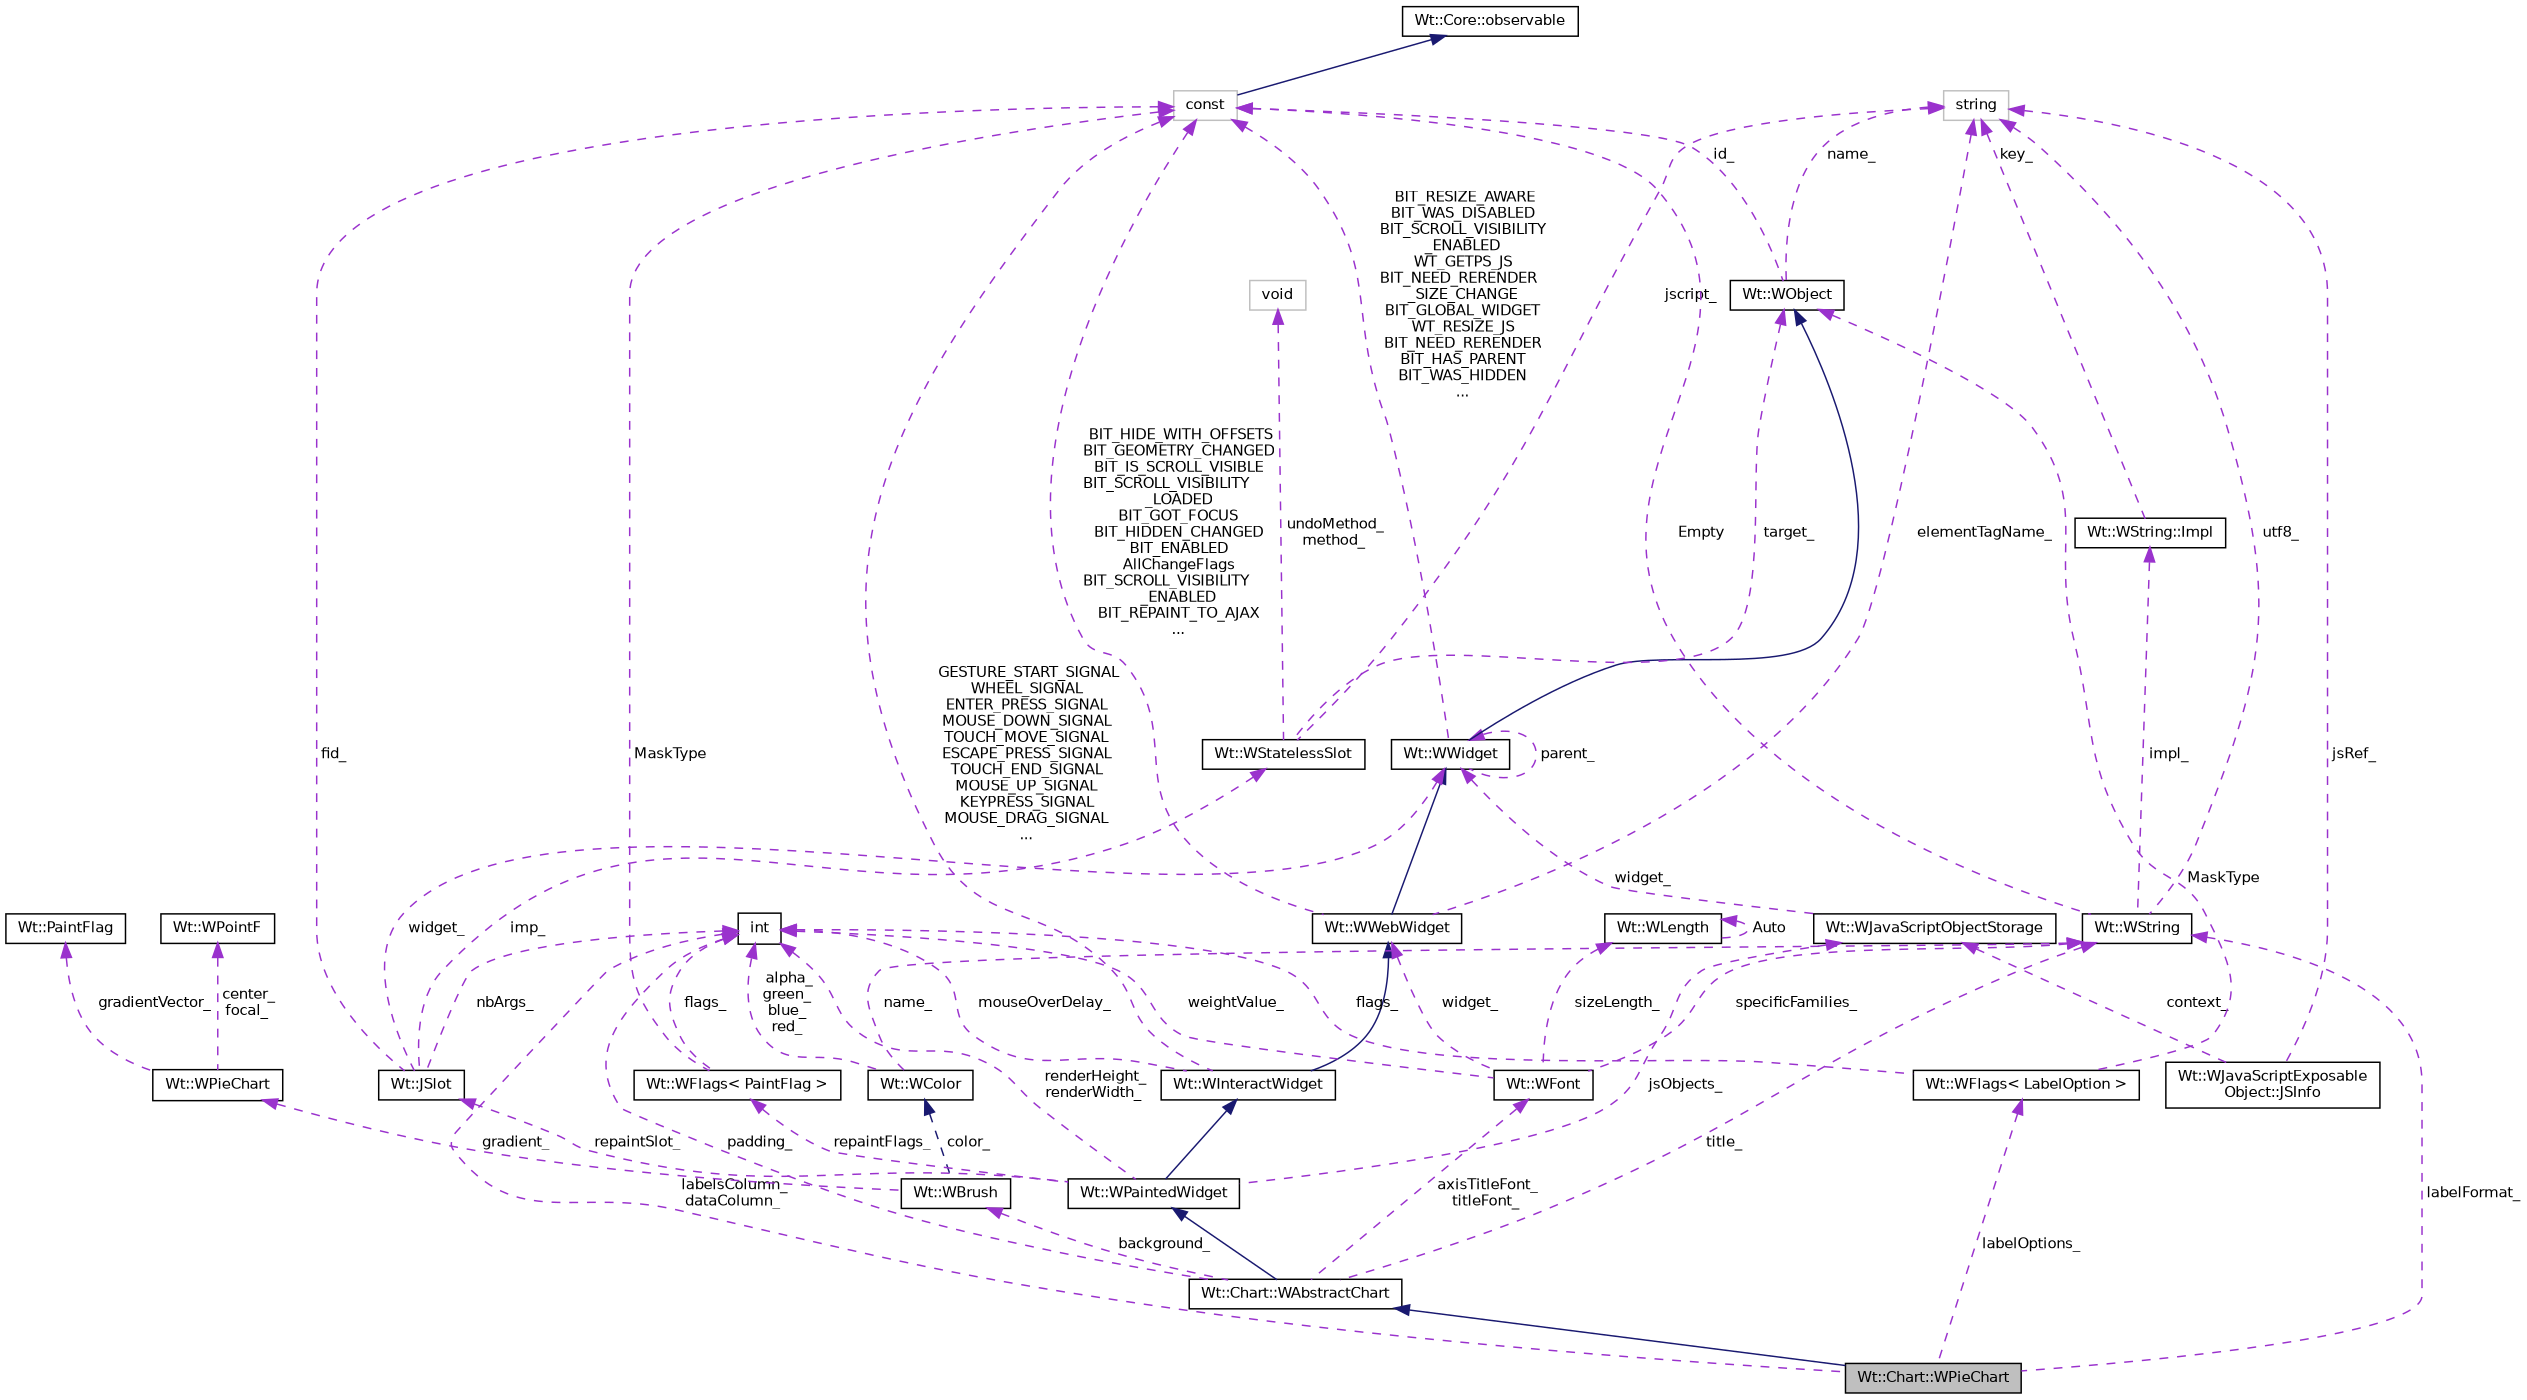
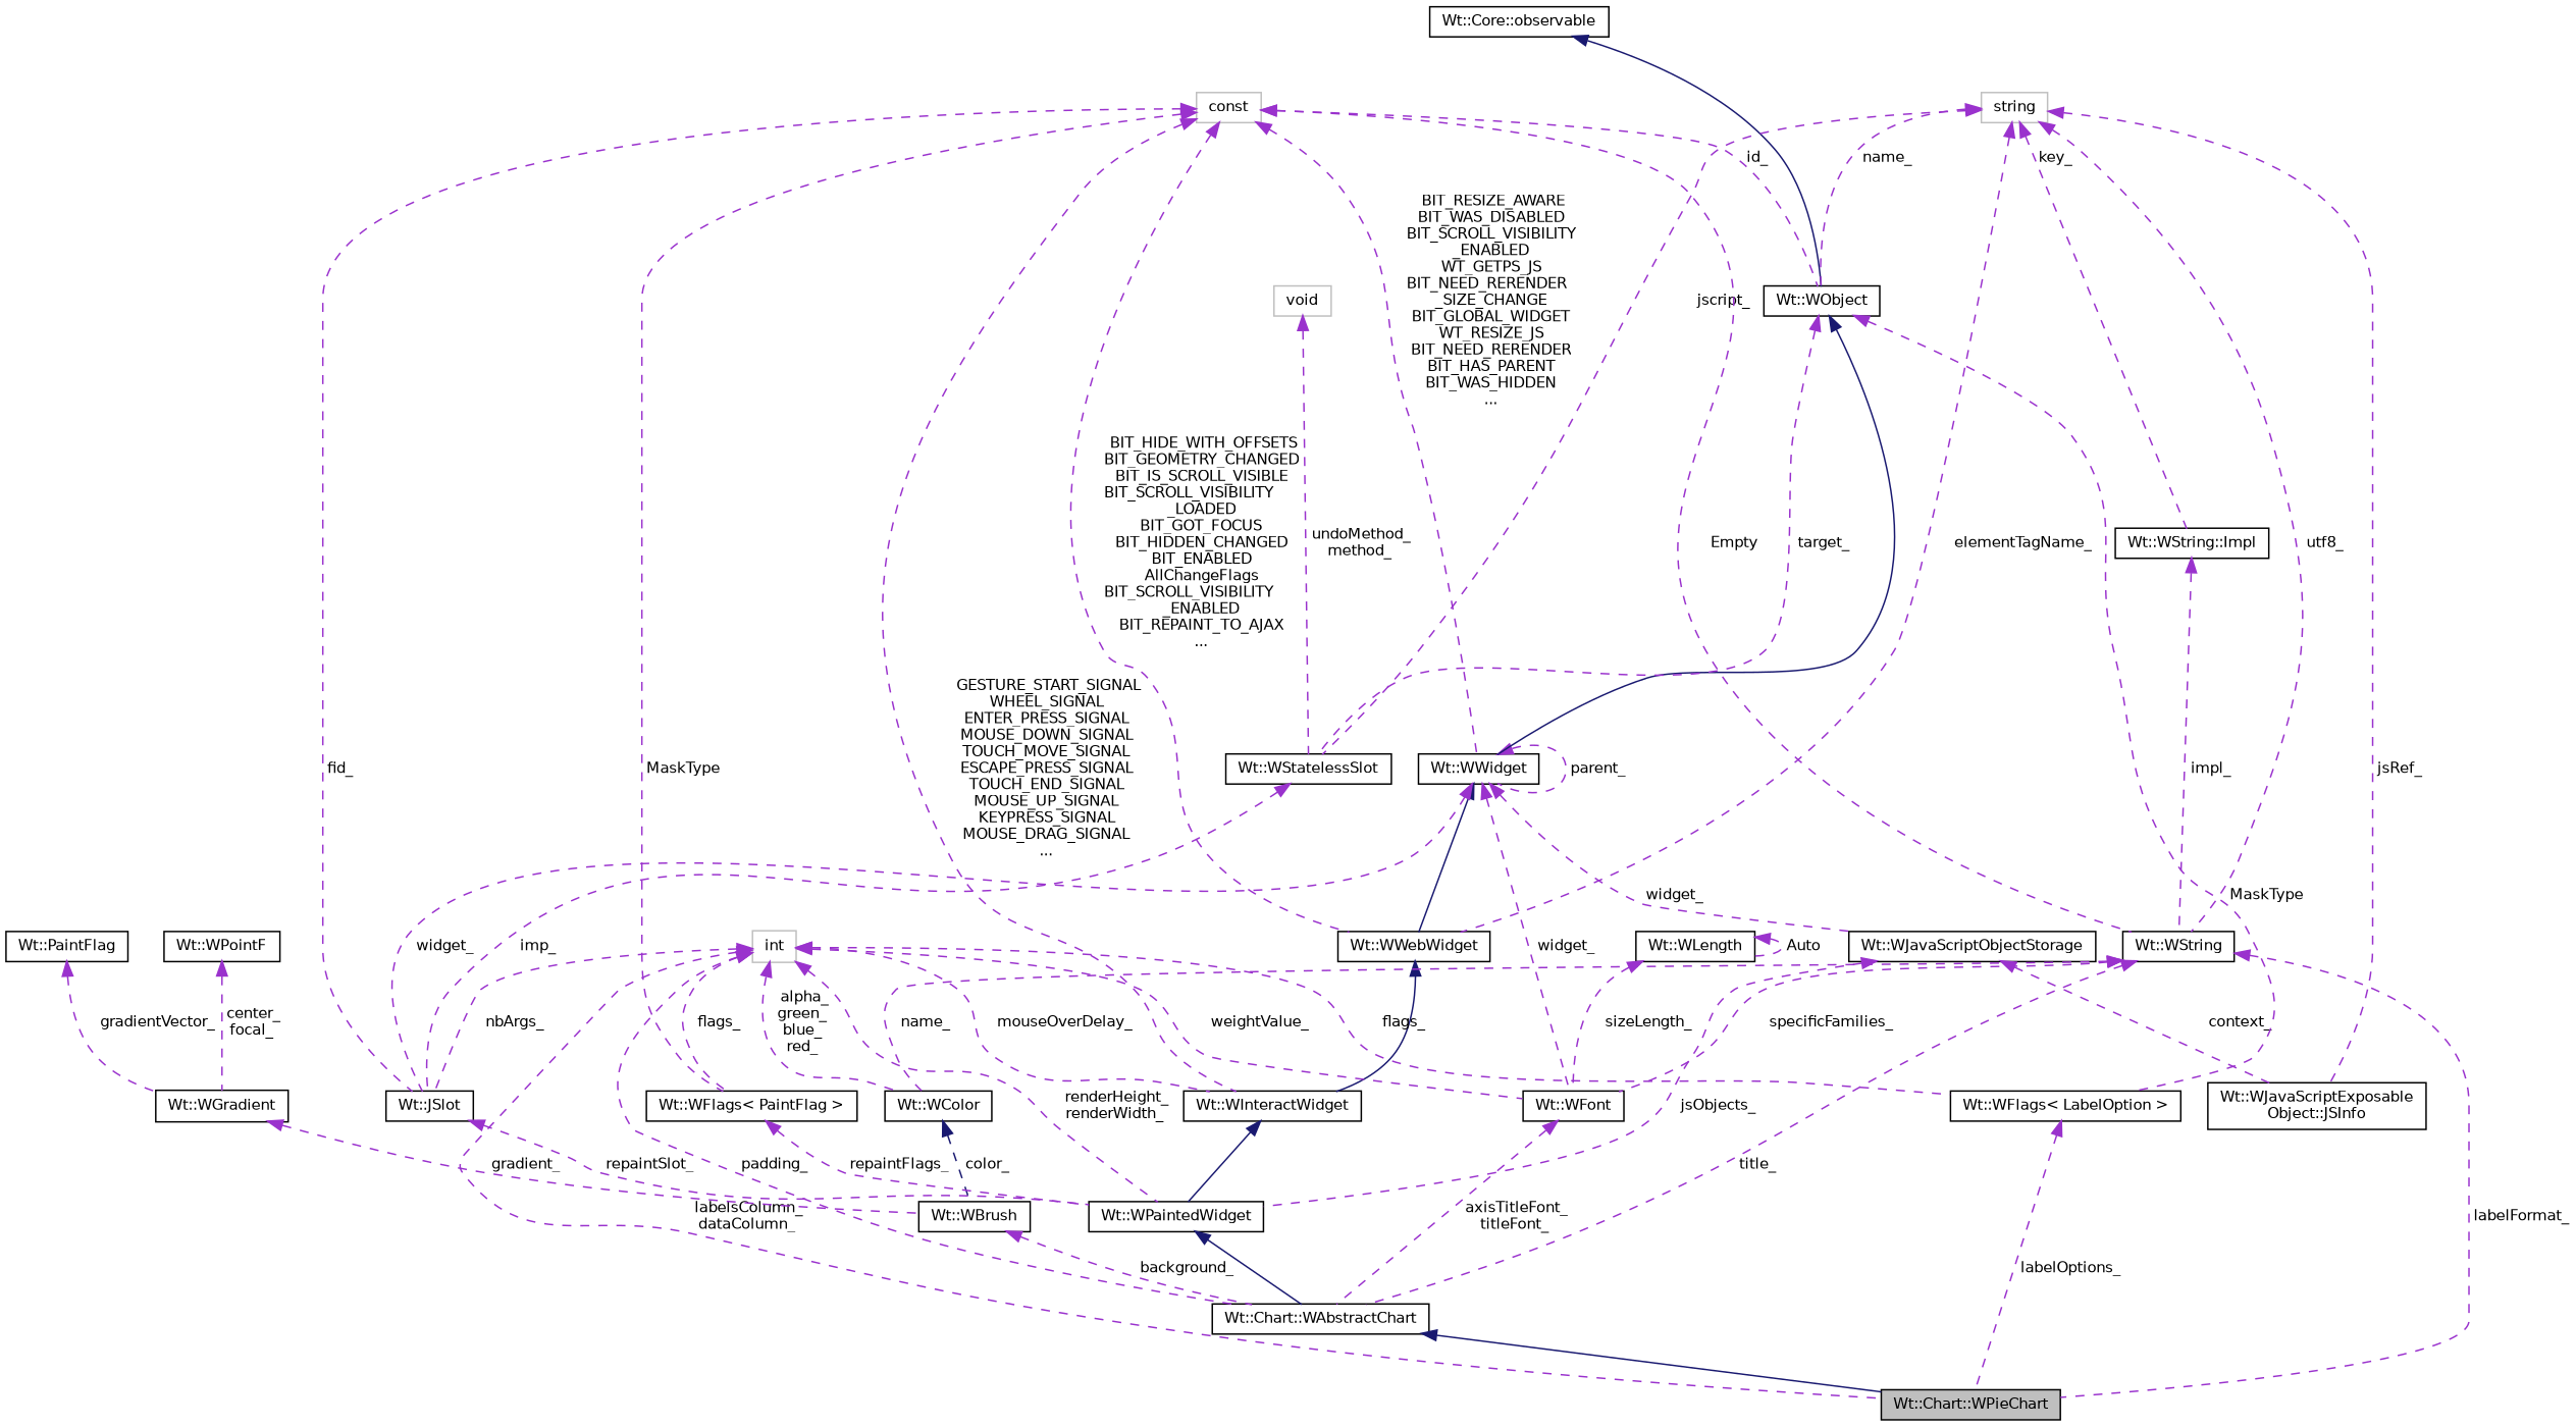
  digraph {
    rankdir=TB
    node [color=black fillcolor=white fontname=Helvetica fontsize=10 shape=record style=filled]
    edge [color=darkorchid3 dir=back fontname=Helvetica fontsize=10 labelfontname=Helvetica labelfontsize=10 style=dashed]
    n1 [fillcolor=grey75 fontcolor=black height=0.2 label="Wt::Chart::WPieChart" width=0.4]
    n2 [height=0.2 label="Wt::Chart::WAbstractChart" width=0.4]
    n3 [height=0.2 label="Wt::WPaintedWidget" width=0.4]
    n4 [height=0.2 label="Wt::WInteractWidget" width=0.4]
    n5 [height=0.2 label="Wt::WWebWidget" width=0.4]
    n6 [height=0.2 label="Wt::WFont" width=0.4]
    n7 [height=0.2 label="Wt::WWidget" width=0.4]
    n8 [height=0.2 label="Wt::JSlot" width=0.4]
    n9 [height=0.2 label="Wt::WJavaScriptObjectStorage" width=0.4]
    n10 [height=0.2 label="Wt::WJavaScriptExposable\lObject::JSInfo" width=0.4]
    n11 [height=0.2 label="Wt::WObject" width=0.4]
    n12 [height=0.2 label="Wt::WStatelessSlot" width=0.4]
    n13 [height=0.2 label="Wt::WFlags\< LabelOption \>" width=0.4]
    n14 [height=0.2 label="Wt::Core::observable" width=0.4]
    n15 [color=grey75 height=0.2 label=string width=0.4]
    n16 [height=0.2 label="Wt::WString" width=0.4]
    n17 [height=0.2 label="Wt::WString::Impl" width=0.4]
    n18 [height=0.2 label="Wt::WColor" width=0.4]
    n19 [color=grey75 height=0.2 label=const width=0.4]
    n20 [height=0.2 label="Wt::WFlags\< PaintFlag \>" width=0.4]
-   n21 [height=0.2 label=int width=0.4]
+   n21 [color=grey75 height=0.2 label=int width=0.4]
    n22 [height=0.2 label="Wt::WBrush" width=0.4]
    n23 [color=grey75 height=0.2 label=void width=0.4]
    n24 [height=0.2 label="Wt::WPointF" width=0.4]
-   n25 [height=0.2 label="Wt::WPieChart" width=0.4]
+   n25 [height=0.2 label="Wt::WGradient" width=0.4]
    n26 [height=0.2 label="Wt::PaintFlag" width=0.4]
    n27 [height=0.2 label="Wt::WLength" width=0.4]
    n2 -> n1 [color=midnightblue style=solid]
    n3 -> n2 [color=midnightblue style=solid]
    n4 -> n3 [color=midnightblue style=solid]
    n5 -> n4 [color=midnightblue style=solid]
-   n5 -> n6 [label=" widget_"]
+   n7 -> n6 [label=" widget_"]
    n6 -> n2 [label=" axisTitleFont_\ntitleFont_"]
    n7 -> n5 [color=midnightblue style=solid]
    n7 -> n7 [label=" parent_"]
    n7 -> n8 [label=" widget_"]
    n7 -> n9 [label=" widget_"]
    n8 -> n3 [label=" repaintSlot_"]
    n9 -> n3 [label=" jsObjects_"]
    n9 -> n10 [label=" context_"]
    n11 -> n7 [color=midnightblue style=solid]
    n11 -> n12 [label=" target_"]
    n11 -> n13 [label=" MaskType"]
    n12 -> n8 [label=" imp_"]
    n13 -> n1 [label=" labelOptions_"]
-   n14 -> n19 [color=midnightblue style=solid]
+   n14 -> n11 [color=midnightblue style=solid]
    n15 -> n5 [label=" elementTagName_"]
    n15 -> n10 [label=" jsRef_"]
    n15 -> n11 [label=" name_"]
    n15 -> n12 [label=" jscript_"]
    n15 -> n16 [label=" utf8_"]
    n15 -> n17 [label=" key_"]
    n16 -> n1 [label=" labelFormat_"]
    n16 -> n2 [label=" title_"]
    n16 -> n6 [label=" specificFamilies_"]
    n16 -> n18 [label=" name_"]
    n17 -> n16 [label=" impl_"]
    n18 -> n22 [color=midnightblue label=" color_"]
    n19 -> n4 [label=" GESTURE_START_SIGNAL\nWHEEL_SIGNAL\nENTER_PRESS_SIGNAL\nMOUSE_DOWN_SIGNAL\nTOUCH_MOVE_SIGNAL\nESCAPE_PRESS_SIGNAL\nTOUCH_END_SIGNAL\nMOUSE_UP_SIGNAL\nKEYPRESS_SIGNAL\nMOUSE_DRAG_SIGNAL\n..."]
    n19 -> n5 [label=" BIT_HIDE_WITH_OFFSETS\nBIT_GEOMETRY_CHANGED\nBIT_IS_SCROLL_VISIBLE\nBIT_SCROLL_VISIBILITY\l_LOADED\nBIT_GOT_FOCUS\nBIT_HIDDEN_CHANGED\nBIT_ENABLED\nAllChangeFlags\nBIT_SCROLL_VISIBILITY\l_ENABLED\nBIT_REPAINT_TO_AJAX\n..."]
    n19 -> n7 [label=" BIT_RESIZE_AWARE\nBIT_WAS_DISABLED\nBIT_SCROLL_VISIBILITY\l_ENABLED\nWT_GETPS_JS\nBIT_NEED_RERENDER\l_SIZE_CHANGE\nBIT_GLOBAL_WIDGET\nWT_RESIZE_JS\nBIT_NEED_RERENDER\nBIT_HAS_PARENT\nBIT_WAS_HIDDEN\n..."]
    n19 -> n8 [label=" fid_"]
    n19 -> n11 [label=" id_"]
    n19 -> n16 [label=" Empty"]
    n19 -> n20 [label=" MaskType"]
    n20 -> n3 [label=" repaintFlags_"]
    n21 -> n1 [label=" labelsColumn_\ndataColumn_"]
    n21 -> n2 [label=" padding_"]
    n21 -> n3 [label=" renderHeight_\nrenderWidth_"]
    n21 -> n4 [label=" mouseOverDelay_"]
    n21 -> n6 [label=" weightValue_"]
    n21 -> n8 [label=" nbArgs_"]
    n21 -> n13 [label=" flags_"]
    n21 -> n18 [label=" alpha_\ngreen_\nblue_\nred_"]
    n21 -> n20 [label=" flags_"]
    n22 -> n2 [label=" background_"]
    n23 -> n12 [label=" undoMethod_\nmethod_"]
    n24 -> n25 [label=" center_\nfocal_"]
    n25 -> n22 [label=" gradient_"]
    n26 -> n25 [label=" gradientVector_"]
    n27 -> n6 [label=" sizeLength_"]
    n27 -> n27 [label=" Auto"]
  }
